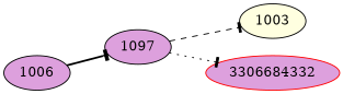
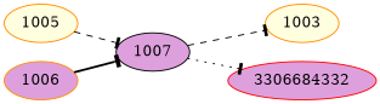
  strict digraph {
    rankdir=LR
    node [color=darkorange fillcolor=plum style=filled]
    edge [arrowhead=tee style=dashed]
-   1007 [color=black label=1097]
-   1006 [color=black]
-   1003 [color=black fillcolor=lightyellow]
+   1005 [fillcolor=lightyellow]
+   1007 [color=black]
+   1006
+   1003 [fillcolor=lightyellow]
    3306684332 [color=red]
+   1005 -> 1007
    1007 -> 1003
    1007 -> 3306684332 [style=dotted]
    1006 -> 1007 [style=bold]
  }
